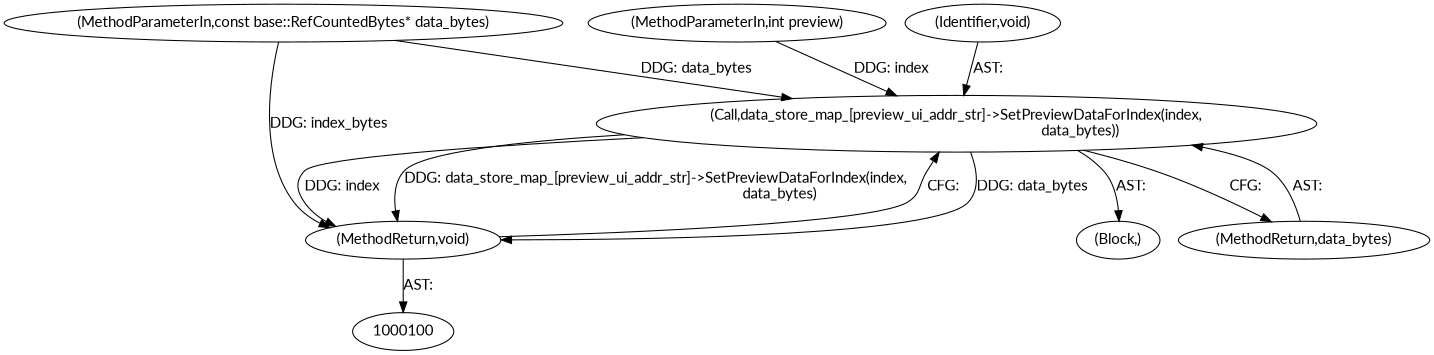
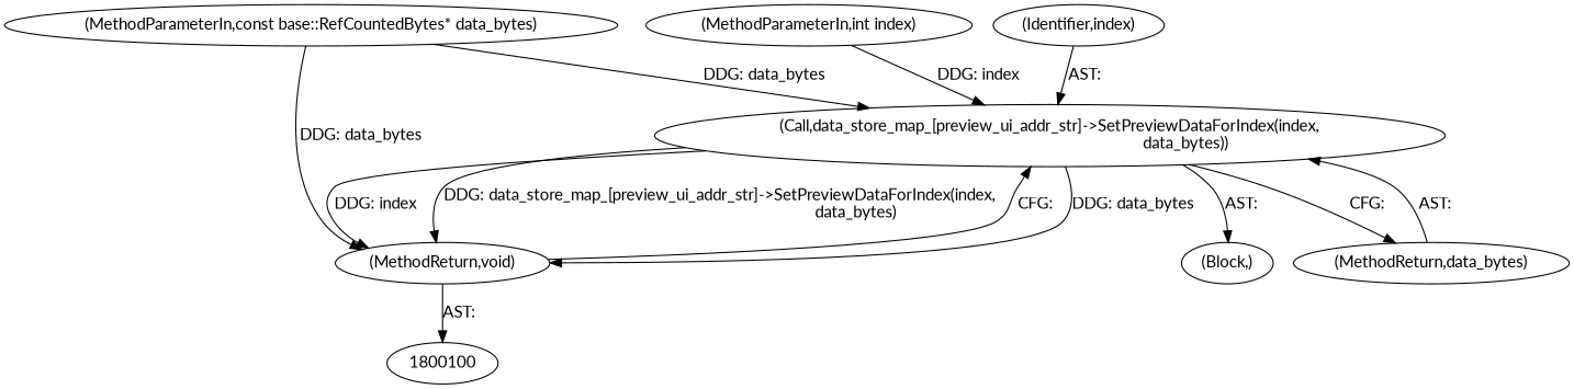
  digraph {
    fontname=Lato
    node [fontname=Lato]
    edge [fontname=Lato]
    n1 [label="(MethodParameterIn,const base::RefCountedBytes* data_bytes)"]
    n2 [label="(Call,data_store_map_[preview_ui_addr_str]->SetPreviewDataForIndex(index,\n                                                               data_bytes))"]
    n3 [label="(MethodReturn,void)"]
    n4 [label="(Block,)"]
    n5 [label="(MethodReturn,data_bytes)"]
-   1000100
-   n7 [label="(MethodParameterIn,int preview)"]
-   n8 [label="(Identifier,void)"]
+   1000100 [label=1800100]
+   n7 [label="(MethodParameterIn,int index)"]
+   n8 [label="(Identifier,index)"]
    n1 -> n2 [label="DDG: data_bytes"]
-   n1 -> n3 [label="DDG: index_bytes"]
+   n1 -> n3 [label="DDG: data_bytes"]
    n2 -> n3 [label="DDG: data_bytes"]
    n2 -> n3 [label="DDG: index"]
    n2 -> n3 [label="DDG: data_store_map_[preview_ui_addr_str]->SetPreviewDataForIndex(index,\n                                                               data_bytes)"]
    n2 -> n4 [label="AST: "]
    n2 -> n5 [label="CFG: "]
    n3 -> n2 [label="CFG: "]
    n3 -> 1000100 [label="AST: "]
    n5 -> n2 [label="AST: "]
    n7 -> n2 [label="DDG: index"]
    n8 -> n2 [label="AST: "]
  }
